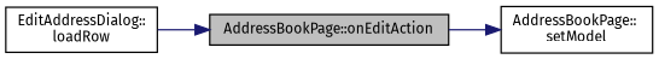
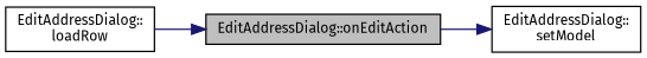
  digraph {
    fontname="Fira Sans"
    rankdir=LR
    node [color=black fillcolor=white fontname="Fira Sans" fontsize=10 shape=record style=filled]
    edge [color=midnightblue fontname="Fira Sans" fontsize=10 labelfontname=Helvetica labelfontsize=10 style=solid]
-   n1 [fillcolor=grey75 fontcolor=black height=0.2 label="AddressBookPage::onEditAction" width=0.4]
-   n2 [height=0.2 label="AddressBookPage::\lsetModel" width=0.4]
+   n1 [fillcolor=grey75 fontcolor=black height=0.2 label="EditAddressDialog::onEditAction" width=0.4]
+   n2 [height=0.2 label="EditAddressDialog::\lsetModel" width=0.4]
    n3 [height=0.2 label="EditAddressDialog::\lloadRow" width=0.4]
    n1 -> n2
    n3 -> n1
  }
